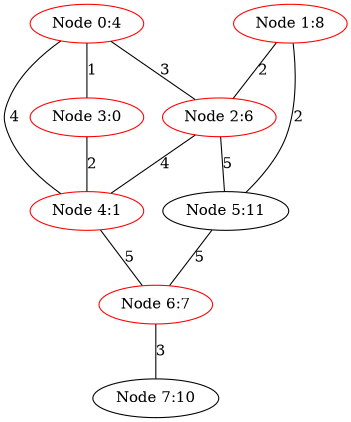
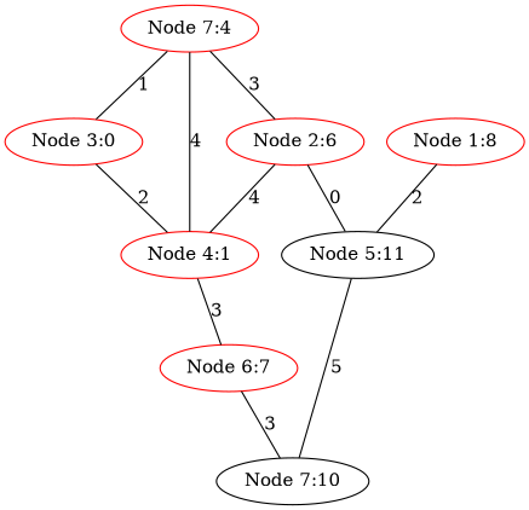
  graph {
    node [color=red]
-   "Node 0:4"
+   "Node 0:4" [label="Node 7:4"]
    "Node 2:6"
    "Node 3:0"
    n4 [label="Node 4:1"]
    "Node 5:11" [color=""]
    "Node 6:7"
    "Node 7:10" [color=""]
    "Node 1:8"
    "Node 0:4" -- "Node 2:6" [label=3]
    "Node 0:4" -- "Node 3:0" [label=1]
    "Node 0:4" -- n4 [label=4]
    "Node 2:6" -- n4 [label=4]
-   "Node 2:6" -- "Node 5:11" [label=5]
+   "Node 2:6" -- "Node 5:11" [label=0]
    "Node 3:0" -- n4 [label=2]
-   n4 -- "Node 6:7" [label=5]
-   "Node 5:11" -- "Node 6:7" [label=5]
+   n4 -- "Node 6:7" [label=3]
+   "Node 5:11" -- "Node 7:10" [label=5]
    "Node 6:7" -- "Node 7:10" [label=3]
-   "Node 1:8" -- "Node 2:6" [label=2]
    "Node 1:8" -- "Node 5:11" [label=2]
  }
